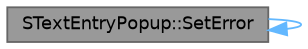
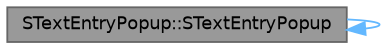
  digraph {
    rankdir=TB
-   n1 [color=gray40 fillcolor=grey60 fontcolor=black fontname=Helvetica fontsize=10 height=0.2 label="STextEntryPopup::SetError" shape=box style=filled width=0.4]
+   n1 [color=gray40 fillcolor=grey60 fontcolor=black fontname=Helvetica fontsize=10 height=0.2 label="STextEntryPopup::STextEntryPopup" shape=box style=filled width=0.4]
    n1 -> n1 [color=steelblue1 fontname=Helvetica fontsize=10 labelfontname=Helvetica labelfontsize=10 style=solid]
  }
